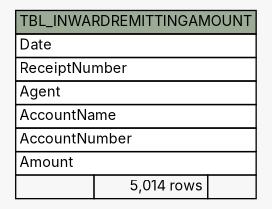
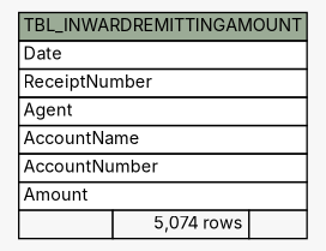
  digraph {
    bgcolor="#f7f7f7"
    fontname=Inter
    fontsize=11
    nodesep=0.18
    rankdir=RL
    ranksep=0.46
-   n1 [fontname=Inter fontsize=11 label=<     <TABLE BORDER="0" CELLBORDER="1" CELLSPACING="0" BGCOLOR="#ffffff">       <TR><TD COLSPAN="3" BGCOLOR="#9bab96" ALIGN="CENTER">TBL_INWARDREMITTINGAMOUNT</TD></TR>       <TR><TD PORT="Date" COLSPAN="3" ALIGN="LEFT">Date</TD></TR>       <TR><TD PORT="ReceiptNumber" COLSPAN="3" ALIGN="LEFT">ReceiptNumber</TD></TR>       <TR><TD PORT="Agent" COLSPAN="3" ALIGN="LEFT">Agent</TD></TR>       <TR><TD PORT="AccountName" COLSPAN="3" ALIGN="LEFT">AccountName</TD></TR>       <TR><TD PORT="AccountNumber" COLSPAN="3" ALIGN="LEFT">AccountNumber</TD></TR>       <TR><TD PORT="Amount" COLSPAN="3" ALIGN="LEFT">Amount</TD></TR>       <TR><TD ALIGN="LEFT" BGCOLOR="#f7f7f7">  </TD><TD ALIGN="RIGHT" BGCOLOR="#f7f7f7">5,014 rows</TD><TD ALIGN="RIGHT" BGCOLOR="#f7f7f7">  </TD></TR>     </TABLE>> shape=plaintext]
+   n1 [fontname=Inter fontsize=11 label=<     <TABLE BORDER="0" CELLBORDER="1" CELLSPACING="0" BGCOLOR="#ffffff">       <TR><TD COLSPAN="3" BGCOLOR="#9bab96" ALIGN="CENTER">TBL_INWARDREMITTINGAMOUNT</TD></TR>       <TR><TD PORT="Date" COLSPAN="3" ALIGN="LEFT">Date</TD></TR>       <TR><TD PORT="ReceiptNumber" COLSPAN="3" ALIGN="LEFT">ReceiptNumber</TD></TR>       <TR><TD PORT="Agent" COLSPAN="3" ALIGN="LEFT">Agent</TD></TR>       <TR><TD PORT="AccountName" COLSPAN="3" ALIGN="LEFT">AccountName</TD></TR>       <TR><TD PORT="AccountNumber" COLSPAN="3" ALIGN="LEFT">AccountNumber</TD></TR>       <TR><TD PORT="Amount" COLSPAN="3" ALIGN="LEFT">Amount</TD></TR>       <TR><TD ALIGN="LEFT" BGCOLOR="#f7f7f7">  </TD><TD ALIGN="RIGHT" BGCOLOR="#f7f7f7">5,074 rows</TD><TD ALIGN="RIGHT" BGCOLOR="#f7f7f7">  </TD></TR>     </TABLE>> shape=plaintext]
  }
